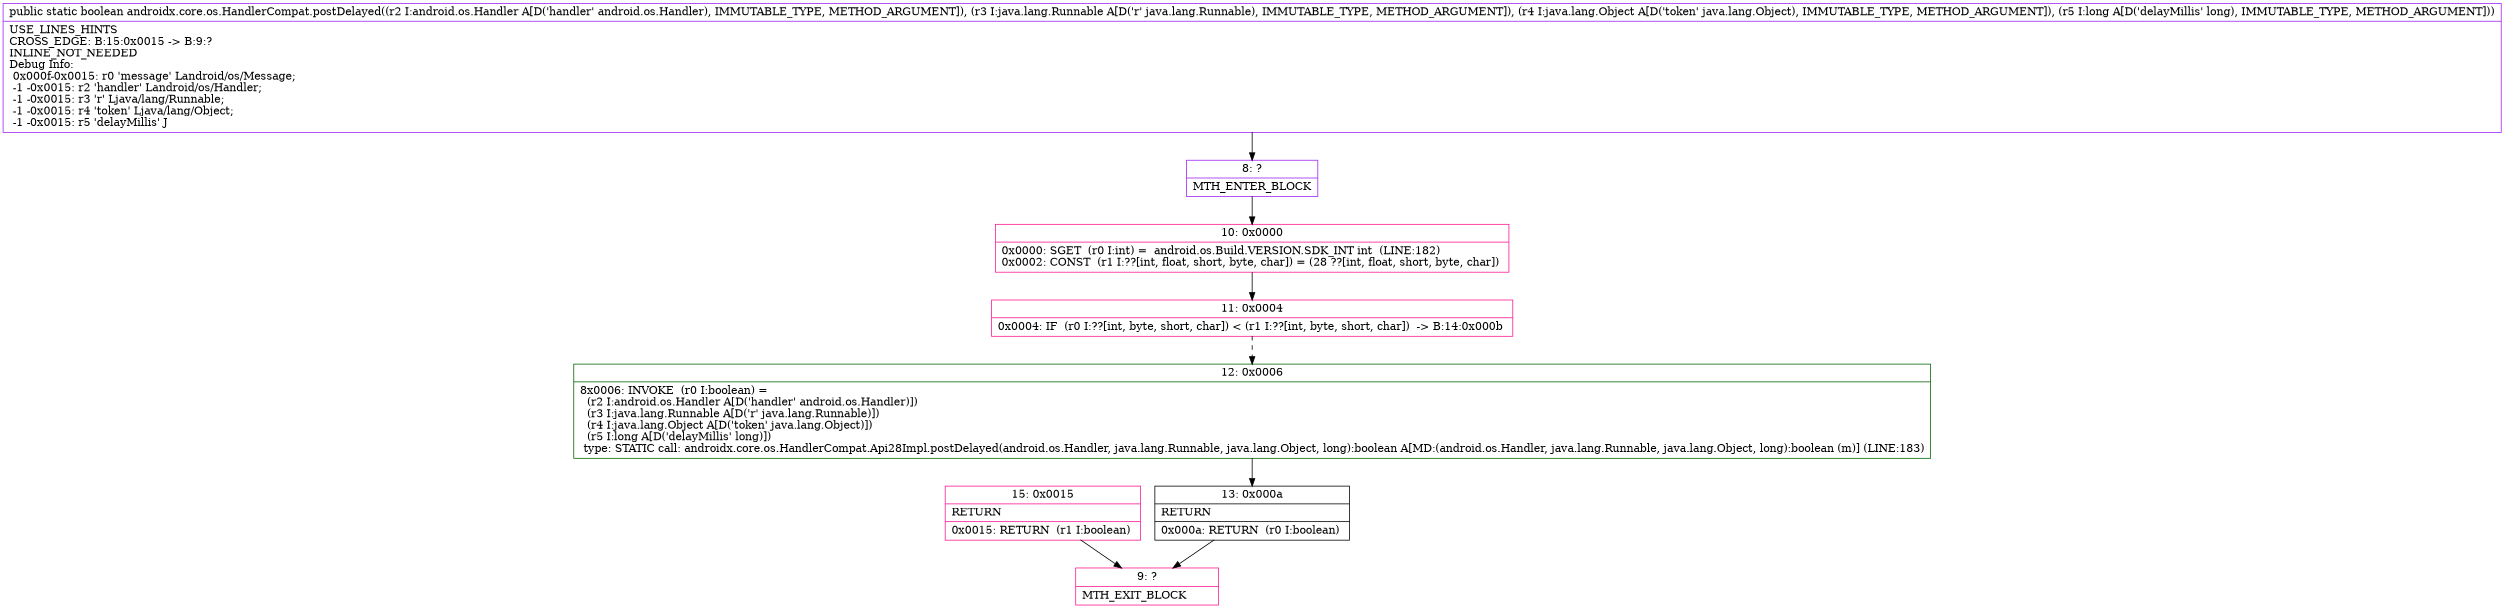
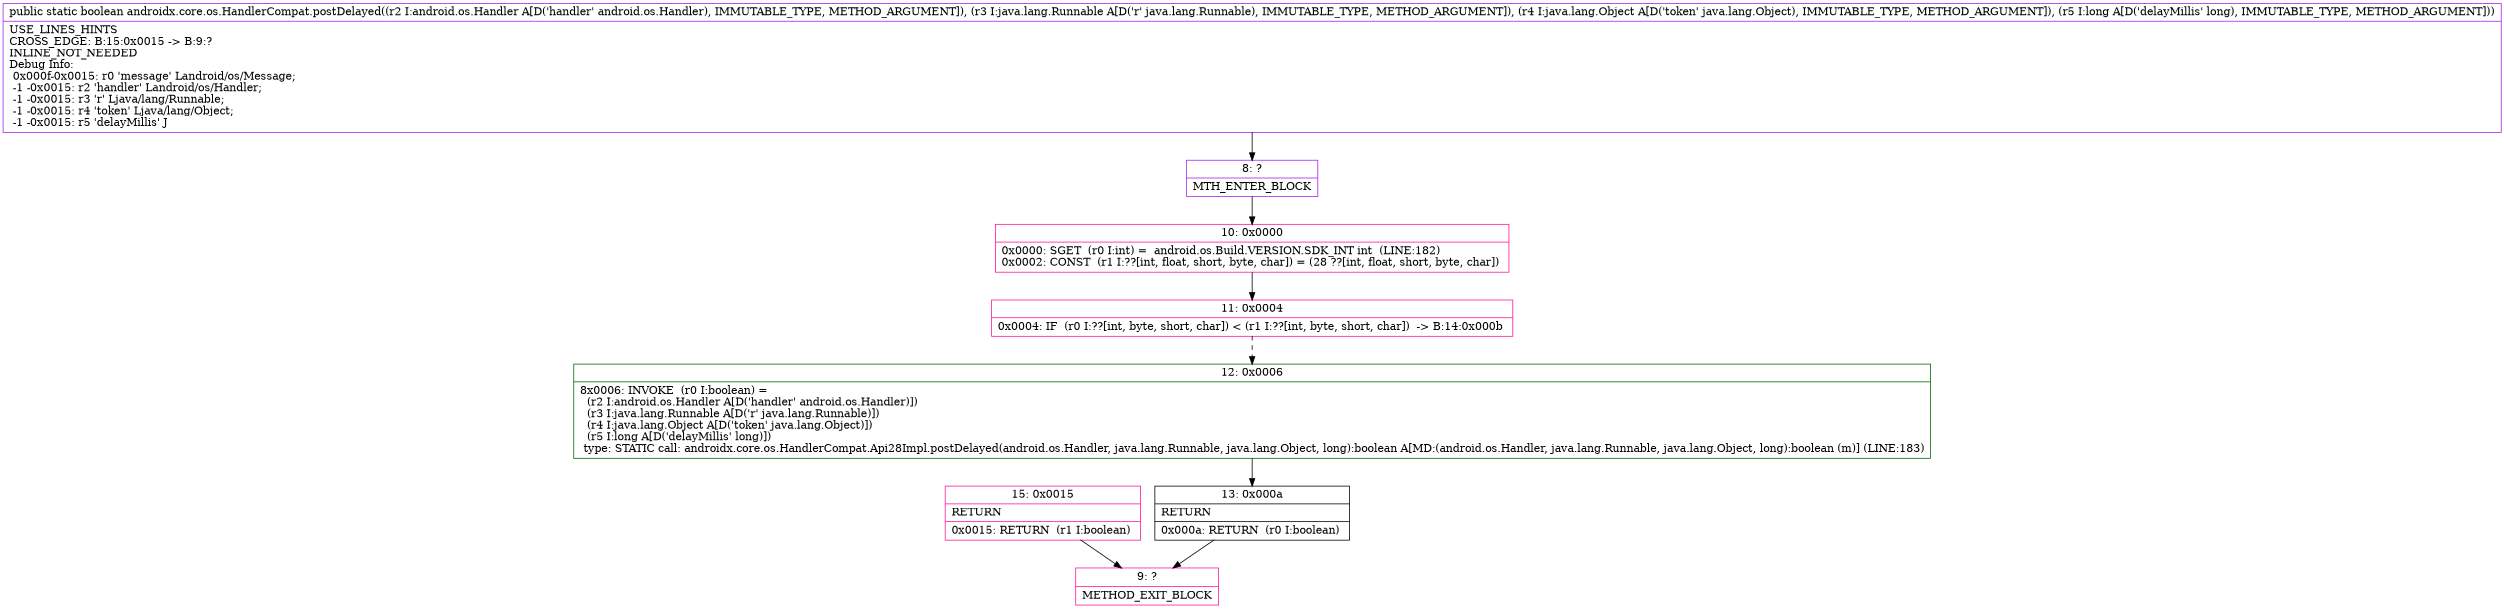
  digraph {
    node [color=deeppink shape=record]
    n1 [color=purple label="{8\:\ ?|MTH_ENTER_BLOCK\l}"]
    n2 [label="{10\:\ 0x0000|0x0000: SGET  (r0 I:int) =  android.os.Build.VERSION.SDK_INT int  (LINE:182)\l0x0002: CONST  (r1 I:??[int, float, short, byte, char]) = (28 ??[int, float, short, byte, char]) \l}"]
    n3 [label="{11\:\ 0x0004|0x0004: IF  (r0 I:??[int, byte, short, char]) \< (r1 I:??[int, byte, short, char])  \-\> B:14:0x000b \l}"]
    n4 [color=darkgreen label="{12\:\ 0x0006|8x0006: INVOKE  (r0 I:boolean) = \l  (r2 I:android.os.Handler A[D('handler' android.os.Handler)])\l  (r3 I:java.lang.Runnable A[D('r' java.lang.Runnable)])\l  (r4 I:java.lang.Object A[D('token' java.lang.Object)])\l  (r5 I:long A[D('delayMillis' long)])\l type: STATIC call: androidx.core.os.HandlerCompat.Api28Impl.postDelayed(android.os.Handler, java.lang.Runnable, java.lang.Object, long):boolean A[MD:(android.os.Handler, java.lang.Runnable, java.lang.Object, long):boolean (m)] (LINE:183)\l}"]
    n5 [color=black label="{13\:\ 0x000a|RETURN\l|0x000a: RETURN  (r0 I:boolean) \l}"]
-   n6 [label="{9\:\ ?|MTH_EXIT_BLOCK\l}"]
+   n6 [label="{9\:\ ?|METHOD_EXIT_BLOCK\l}"]
    n7 [label="{15\:\ 0x0015|RETURN\l|0x0015: RETURN  (r1 I:boolean) \l}"]
    n8 [color=purple label="{public static boolean androidx.core.os.HandlerCompat.postDelayed((r2 I:android.os.Handler A[D('handler' android.os.Handler), IMMUTABLE_TYPE, METHOD_ARGUMENT]), (r3 I:java.lang.Runnable A[D('r' java.lang.Runnable), IMMUTABLE_TYPE, METHOD_ARGUMENT]), (r4 I:java.lang.Object A[D('token' java.lang.Object), IMMUTABLE_TYPE, METHOD_ARGUMENT]), (r5 I:long A[D('delayMillis' long), IMMUTABLE_TYPE, METHOD_ARGUMENT]))  | USE_LINES_HINTS\lCROSS_EDGE: B:15:0x0015 \-\> B:9:?\lINLINE_NOT_NEEDED\lDebug Info:\l  0x000f\-0x0015: r0 'message' Landroid\/os\/Message;\l  \-1 \-0x0015: r2 'handler' Landroid\/os\/Handler;\l  \-1 \-0x0015: r3 'r' Ljava\/lang\/Runnable;\l  \-1 \-0x0015: r4 'token' Ljava\/lang\/Object;\l  \-1 \-0x0015: r5 'delayMillis' J\l}"]
    n1 -> n2
    n2 -> n3
    n3 -> n4 [style=dashed]
    n4 -> n5
    n5 -> n6
    n7 -> n6
    n8 -> n1
  }
